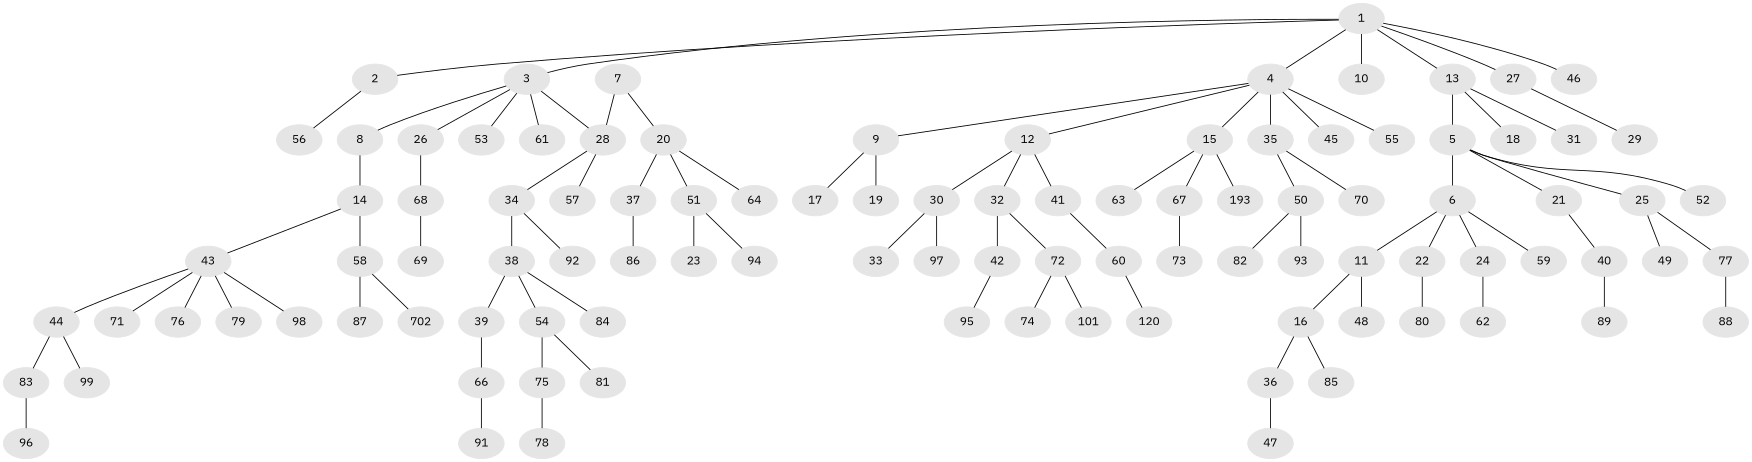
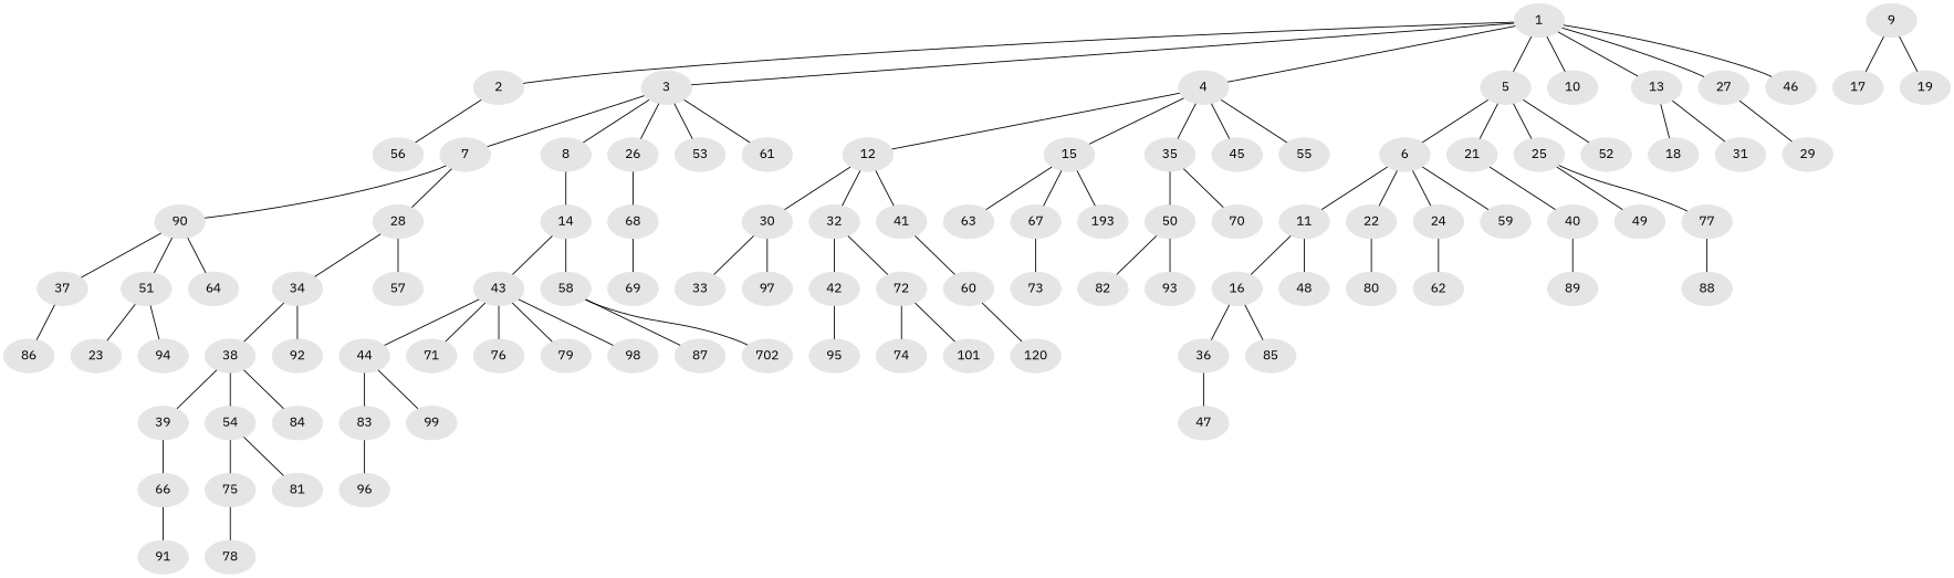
  graph {
    fontname="IBM Plex Sans"
    node [color=gray90 fontname="IBM Plex Sans" style=filled]
    edge [fontname="IBM Plex Sans"]
    1
    2
    3
    4
    5
    10
    13
    27
    46
    56
    7
    8
    26
    53
    61
    9
    12
    15
    35
    45
    55
    6
    21
    25
    52
    18
    31
    29
-   20
+   20 [label=90]
    28
    14
    68
    17
    19
    30
    32
    41
    63
    67
    n40 [label=193]
    50
    70
    11
    22
    24
    59
    40
    49
    77
    16
    48
    80
    62
    37
    51
    64
    34
    57
    43
    58
    36
    85
    33
    97
    42
    72
    60
    44
    71
    76
    79
    98
    87
    n74 [label=702]
    73
    47
    86
    23
    94
    89
    88
    69
    38
    92
    95
    74
    101
    39
    54
    84
    82
    93
    66
    75
    81
    91
    n97 [label=120]
    83
    99
    96
    78
    1 -- 2
    1 -- 3
    1 -- 4
-   13 -- 5
+   1 -- 5
    1 -- 10
    1 -- 13
    1 -- 27
    1 -- 46
    2 -- 56
-   3 -- 28
+   3 -- 7
    3 -- 8
    3 -- 26
    3 -- 53
    3 -- 61
-   4 -- 9
    4 -- 12
    4 -- 15
    4 -- 35
    4 -- 45
    4 -- 55
    5 -- 6
    5 -- 21
    5 -- 25
    5 -- 52
    13 -- 18
    13 -- 31
    27 -- 29
    7 -- 20
    7 -- 28
    8 -- 14
    26 -- 68
    9 -- 17
    9 -- 19
    12 -- 30
    12 -- 32
    12 -- 41
    15 -- 63
    15 -- 67
    15 -- n40
    35 -- 50
    35 -- 70
    6 -- 11
    6 -- 22
    6 -- 24
    6 -- 59
    21 -- 40
    25 -- 49
    25 -- 77
    20 -- 37
    20 -- 51
    20 -- 64
    28 -- 34
    28 -- 57
    14 -- 43
    14 -- 58
    68 -- 69
    30 -- 33
    30 -- 97
    32 -- 42
    32 -- 72
    41 -- 60
    67 -- 73
    50 -- 82
    50 -- 93
    11 -- 16
    11 -- 48
    22 -- 80
    24 -- 62
    40 -- 89
    77 -- 88
    16 -- 36
    16 -- 85
    37 -- 86
    51 -- 23
    51 -- 94
    34 -- 38
    34 -- 92
    43 -- 44
    43 -- 71
    43 -- 76
    43 -- 79
    43 -- 98
    58 -- 87
    58 -- n74
    36 -- 47
    42 -- 95
    72 -- 74
    72 -- 101
    60 -- n97
    44 -- 83
    44 -- 99
    38 -- 39
    38 -- 54
    38 -- 84
    39 -- 66
    54 -- 75
    54 -- 81
    66 -- 91
    75 -- 78
    83 -- 96
  }
